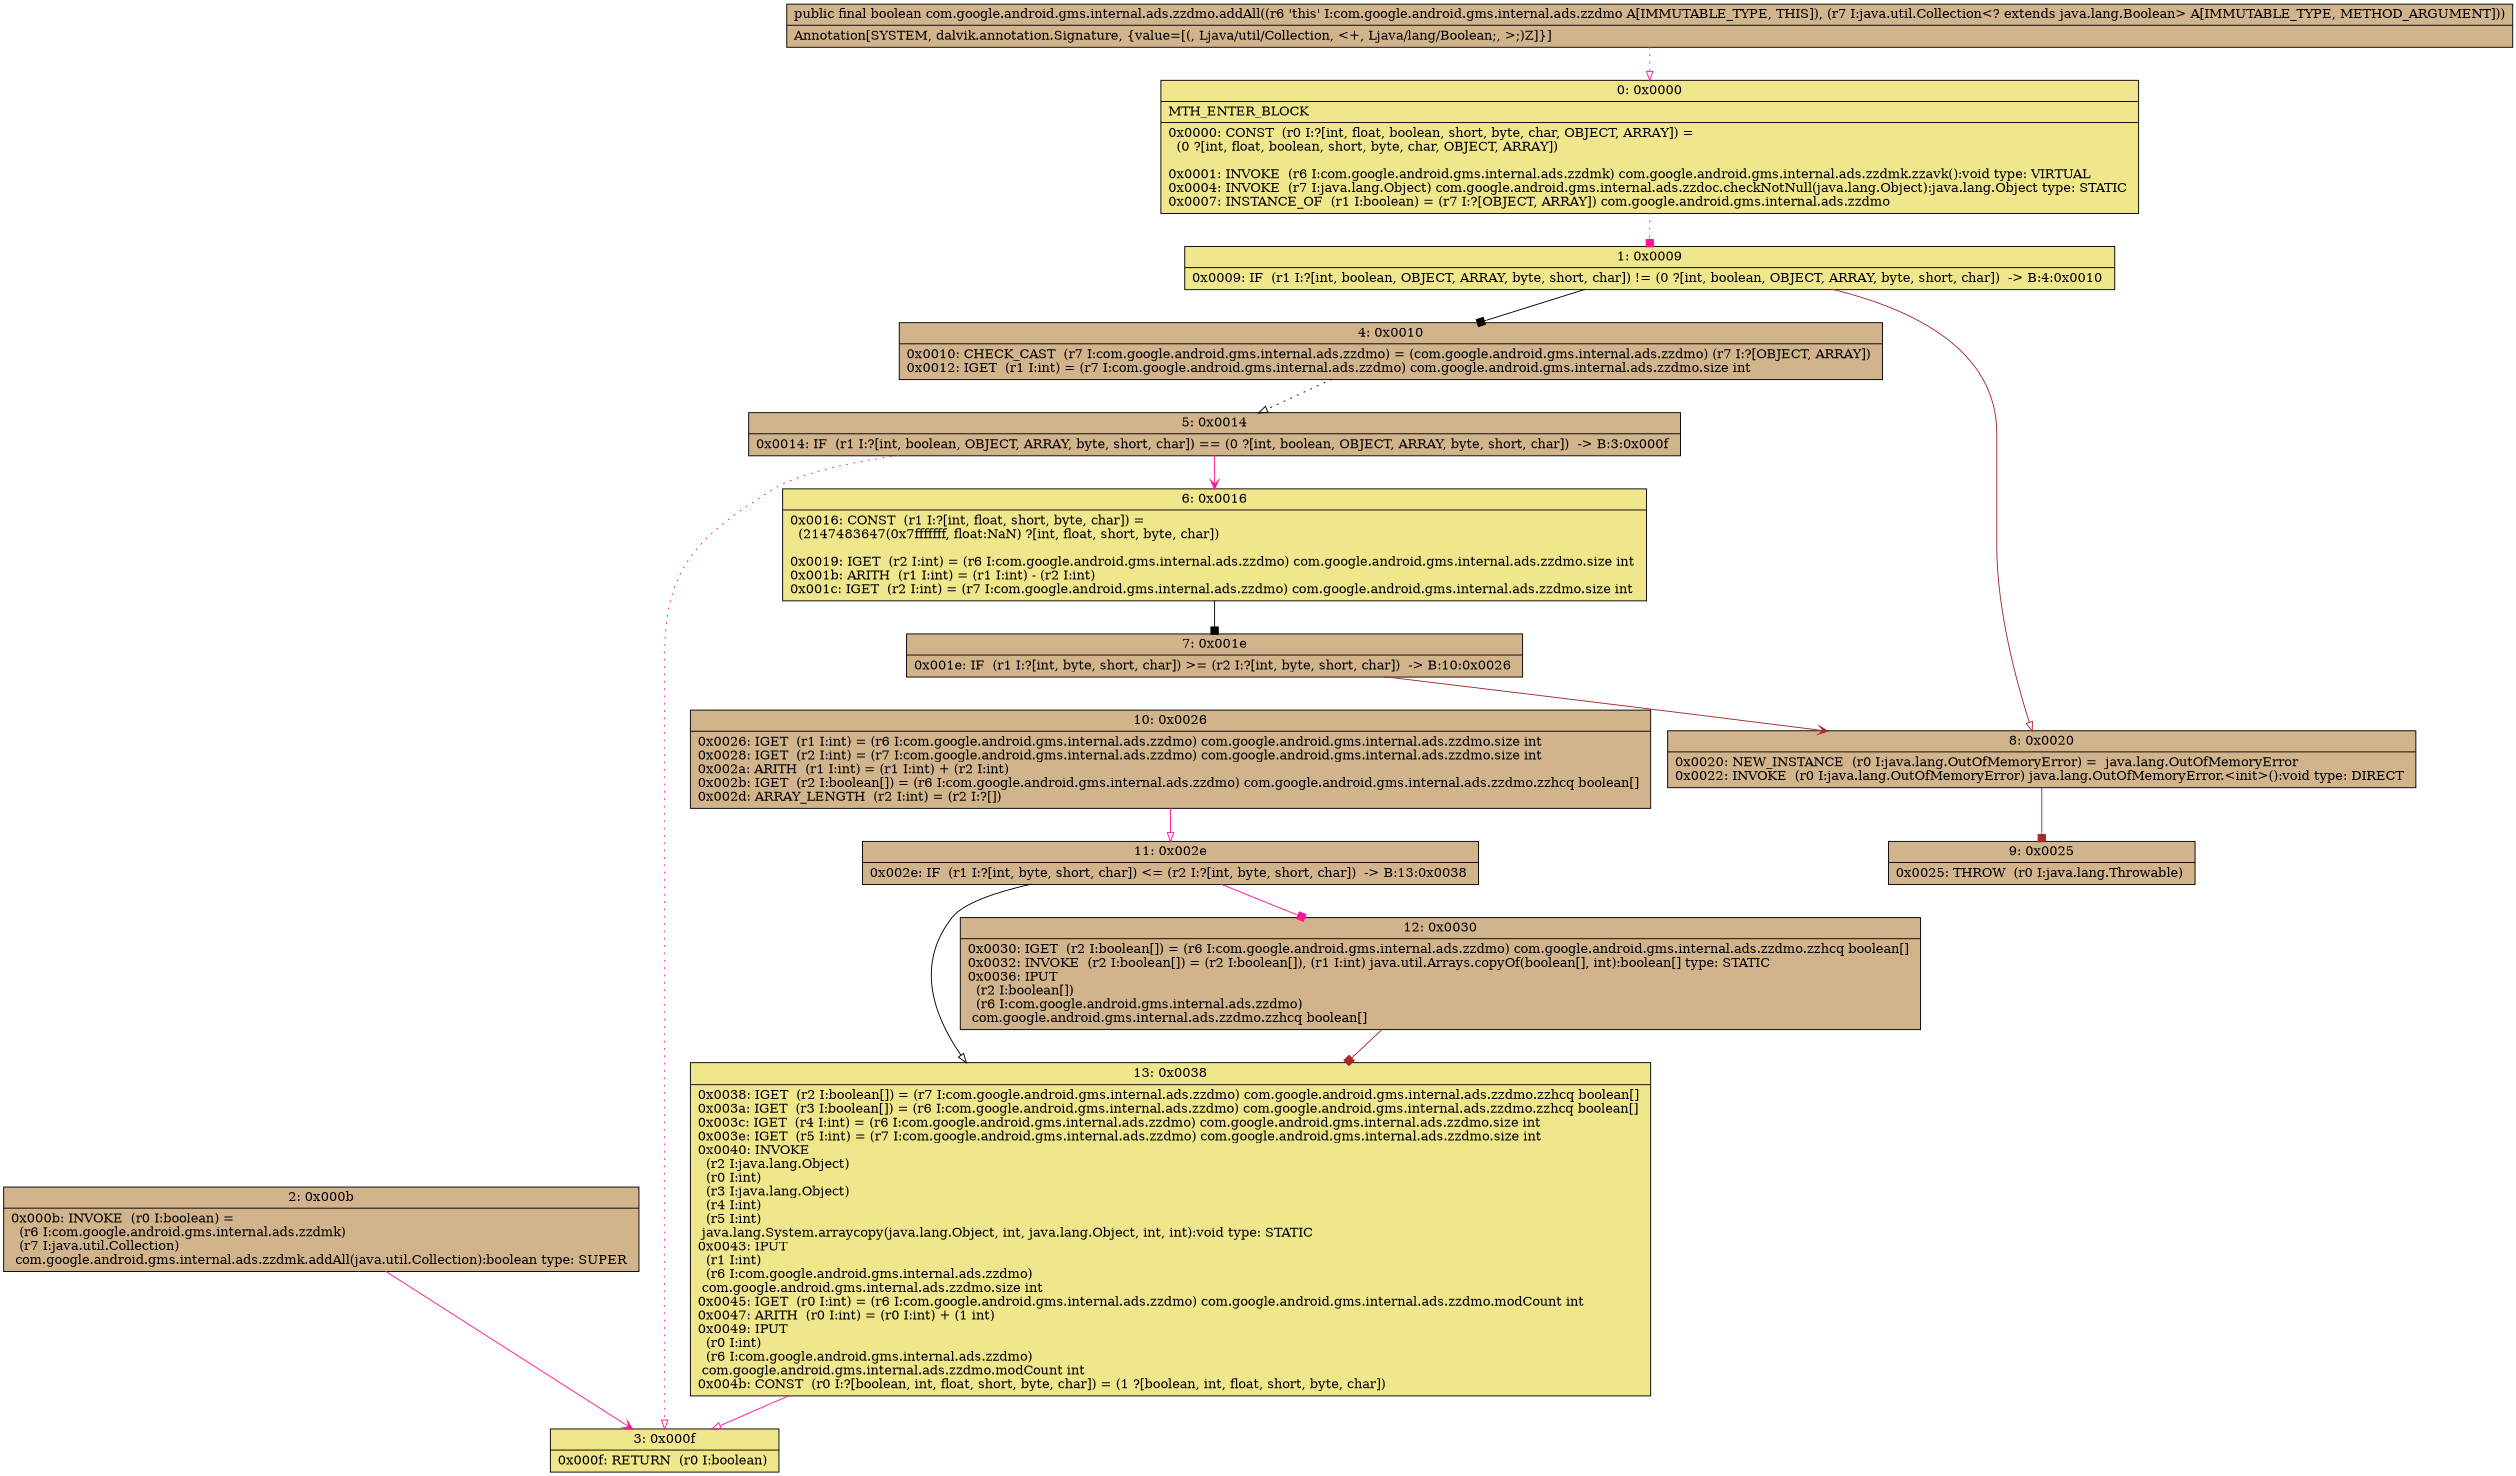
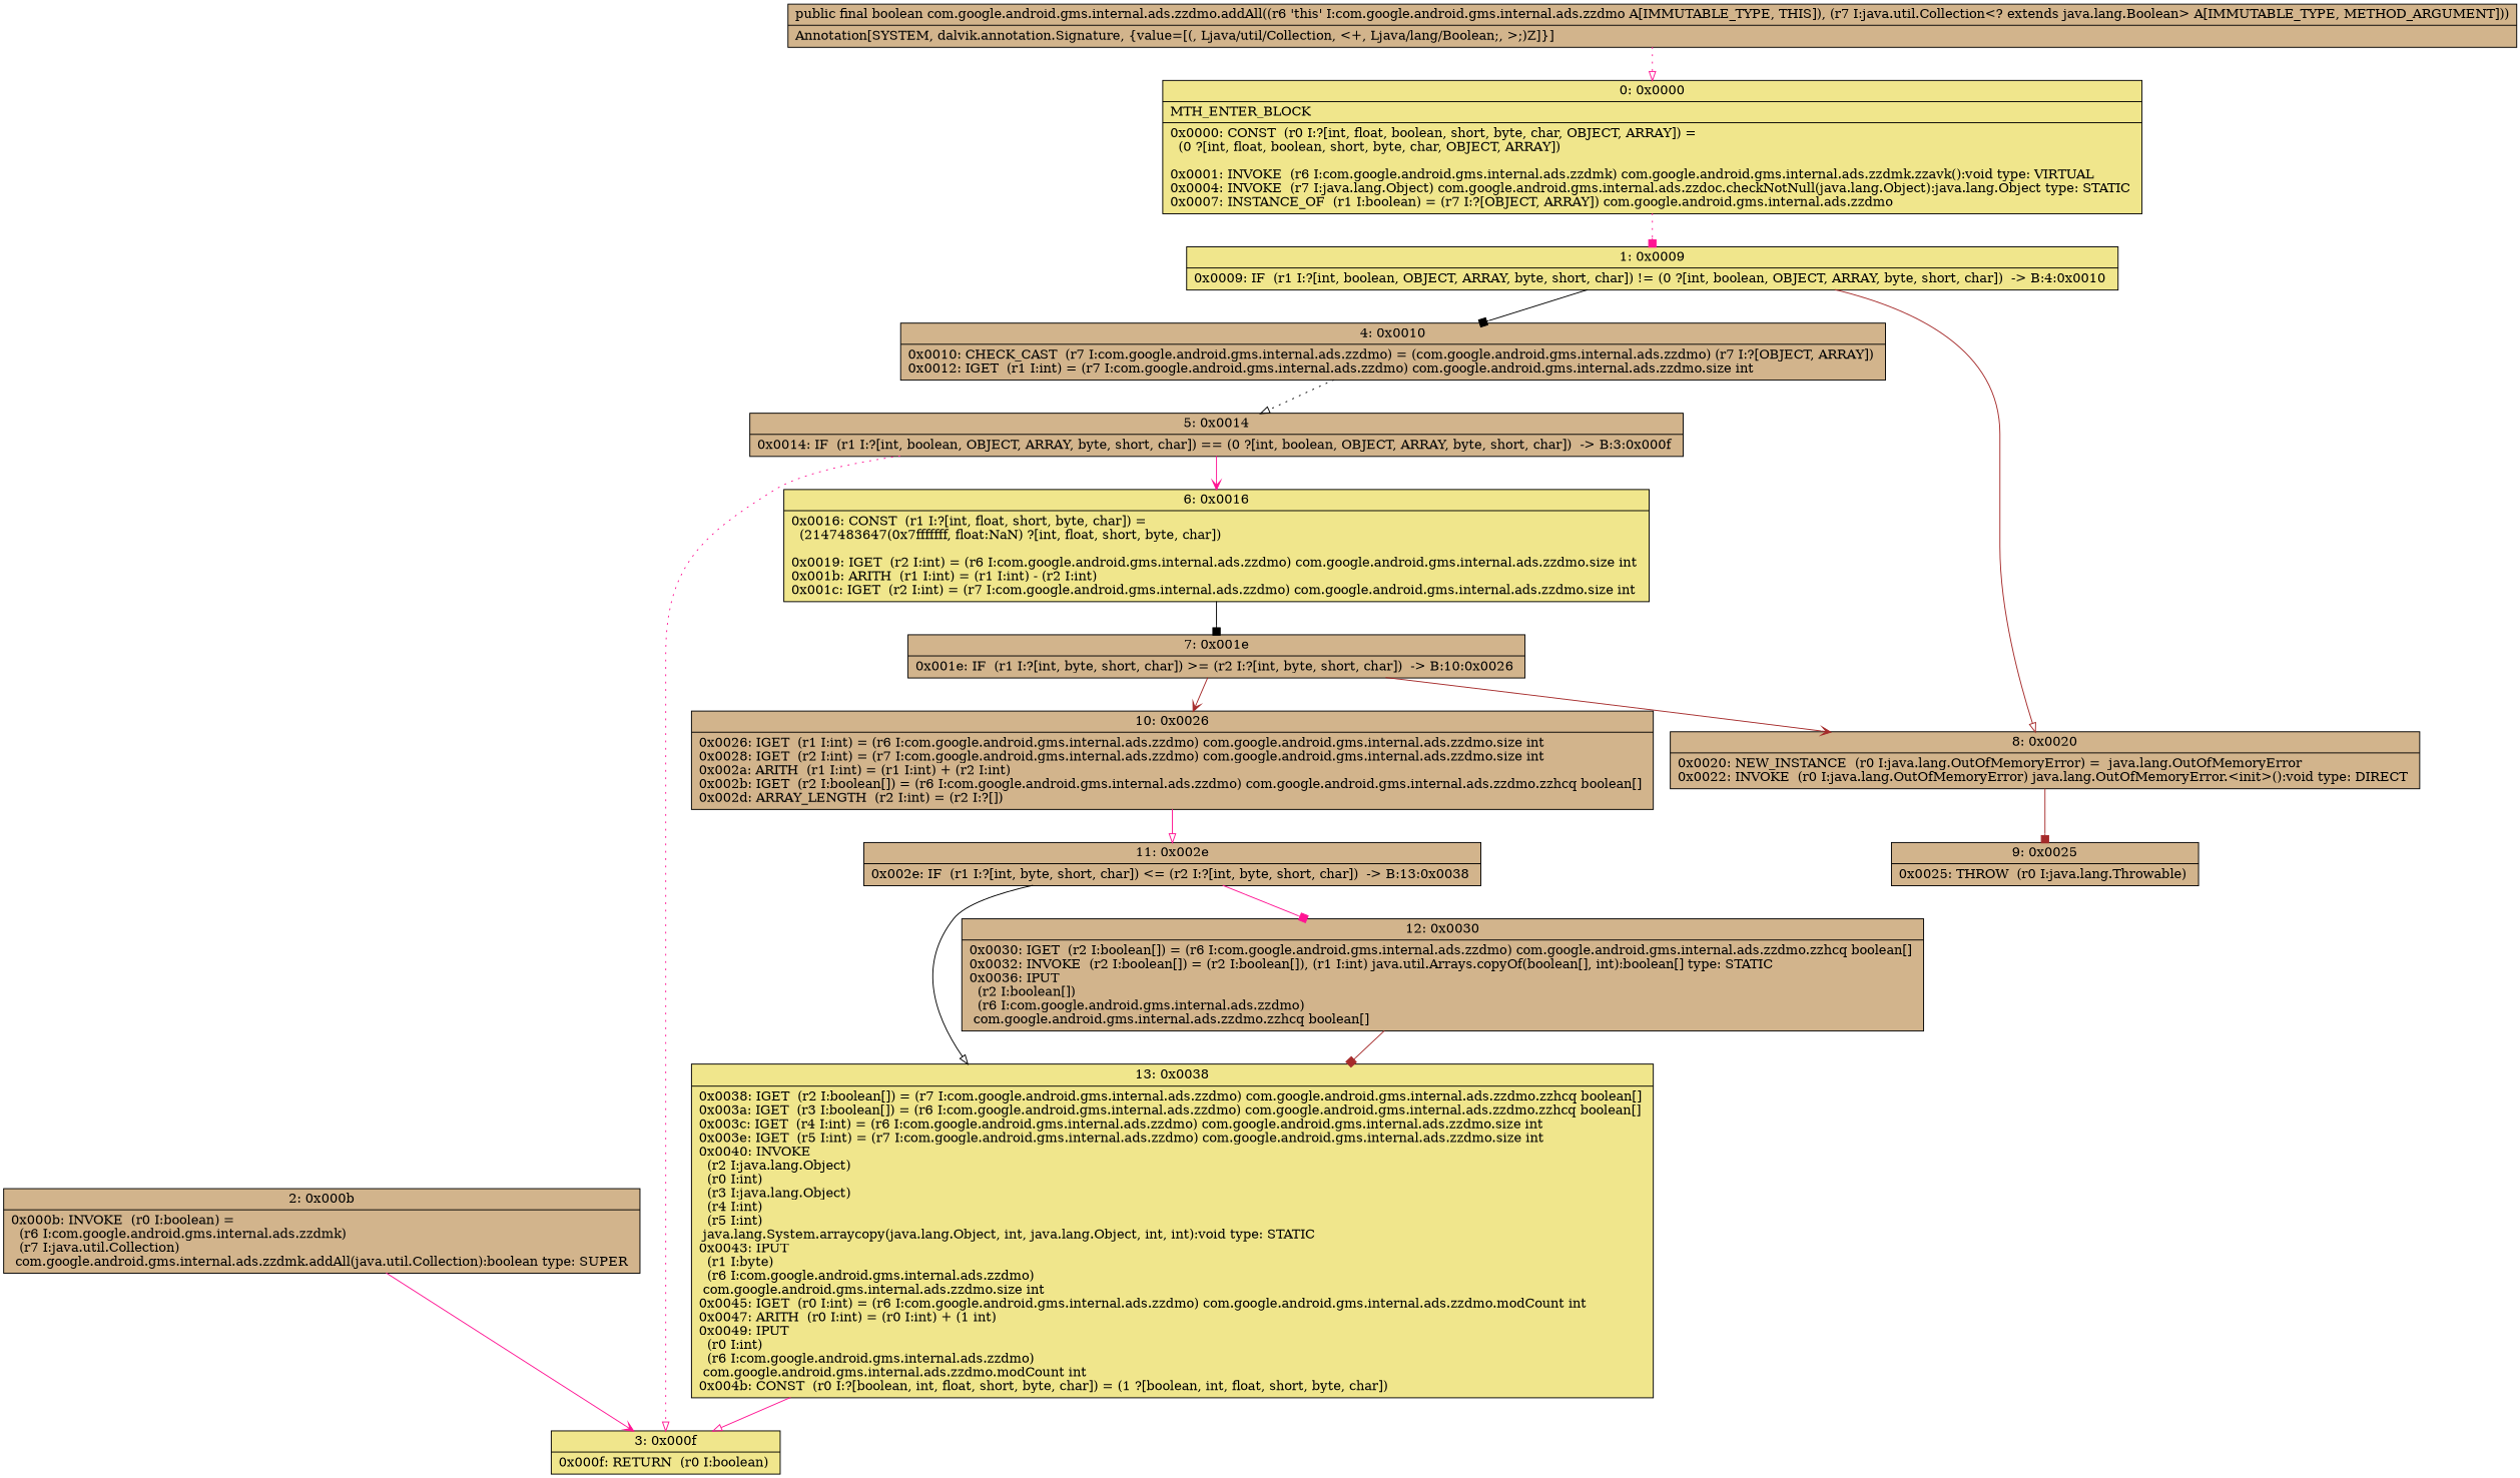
  digraph {
    node [fillcolor=tan shape=record style=filled]
    edge [arrowhead=onormal color=deeppink style=solid]
    n1 [fillcolor=khaki label="{0\:\ 0x0000|MTH_ENTER_BLOCK\l|0x0000: CONST  (r0 I:?[int, float, boolean, short, byte, char, OBJECT, ARRAY]) = \l  (0 ?[int, float, boolean, short, byte, char, OBJECT, ARRAY])\l \l0x0001: INVOKE  (r6 I:com.google.android.gms.internal.ads.zzdmk) com.google.android.gms.internal.ads.zzdmk.zzavk():void type: VIRTUAL \l0x0004: INVOKE  (r7 I:java.lang.Object) com.google.android.gms.internal.ads.zzdoc.checkNotNull(java.lang.Object):java.lang.Object type: STATIC \l0x0007: INSTANCE_OF  (r1 I:boolean) = (r7 I:?[OBJECT, ARRAY]) com.google.android.gms.internal.ads.zzdmo \l}"]
    n2 [fillcolor=khaki label="{1\:\ 0x0009|0x0009: IF  (r1 I:?[int, boolean, OBJECT, ARRAY, byte, short, char]) != (0 ?[int, boolean, OBJECT, ARRAY, byte, short, char])  \-\> B:4:0x0010 \l}"]
    n3 [label="{4\:\ 0x0010|0x0010: CHECK_CAST  (r7 I:com.google.android.gms.internal.ads.zzdmo) = (com.google.android.gms.internal.ads.zzdmo) (r7 I:?[OBJECT, ARRAY]) \l0x0012: IGET  (r1 I:int) = (r7 I:com.google.android.gms.internal.ads.zzdmo) com.google.android.gms.internal.ads.zzdmo.size int \l}"]
    n4 [label="{8\:\ 0x0020|0x0020: NEW_INSTANCE  (r0 I:java.lang.OutOfMemoryError) =  java.lang.OutOfMemoryError \l0x0022: INVOKE  (r0 I:java.lang.OutOfMemoryError) java.lang.OutOfMemoryError.\<init\>():void type: DIRECT \l}"]
    n5 [label="{2\:\ 0x000b|0x000b: INVOKE  (r0 I:boolean) = \l  (r6 I:com.google.android.gms.internal.ads.zzdmk)\l  (r7 I:java.util.Collection)\l com.google.android.gms.internal.ads.zzdmk.addAll(java.util.Collection):boolean type: SUPER \l}"]
    n6 [fillcolor=khaki label="{3\:\ 0x000f|0x000f: RETURN  (r0 I:boolean) \l}"]
    n7 [label="{5\:\ 0x0014|0x0014: IF  (r1 I:?[int, boolean, OBJECT, ARRAY, byte, short, char]) == (0 ?[int, boolean, OBJECT, ARRAY, byte, short, char])  \-\> B:3:0x000f \l}"]
    n8 [fillcolor=khaki label="{6\:\ 0x0016|0x0016: CONST  (r1 I:?[int, float, short, byte, char]) = \l  (2147483647(0x7fffffff, float:NaN) ?[int, float, short, byte, char])\l \l0x0019: IGET  (r2 I:int) = (r6 I:com.google.android.gms.internal.ads.zzdmo) com.google.android.gms.internal.ads.zzdmo.size int \l0x001b: ARITH  (r1 I:int) = (r1 I:int) \- (r2 I:int) \l0x001c: IGET  (r2 I:int) = (r7 I:com.google.android.gms.internal.ads.zzdmo) com.google.android.gms.internal.ads.zzdmo.size int \l}"]
    n9 [label="{7\:\ 0x001e|0x001e: IF  (r1 I:?[int, byte, short, char]) \>= (r2 I:?[int, byte, short, char])  \-\> B:10:0x0026 \l}"]
    n10 [label="{10\:\ 0x0026|0x0026: IGET  (r1 I:int) = (r6 I:com.google.android.gms.internal.ads.zzdmo) com.google.android.gms.internal.ads.zzdmo.size int \l0x0028: IGET  (r2 I:int) = (r7 I:com.google.android.gms.internal.ads.zzdmo) com.google.android.gms.internal.ads.zzdmo.size int \l0x002a: ARITH  (r1 I:int) = (r1 I:int) + (r2 I:int) \l0x002b: IGET  (r2 I:boolean[]) = (r6 I:com.google.android.gms.internal.ads.zzdmo) com.google.android.gms.internal.ads.zzdmo.zzhcq boolean[] \l0x002d: ARRAY_LENGTH  (r2 I:int) = (r2 I:?[]) \l}"]
    n11 [label="{9\:\ 0x0025|0x0025: THROW  (r0 I:java.lang.Throwable) \l}"]
    n12 [label="{11\:\ 0x002e|0x002e: IF  (r1 I:?[int, byte, short, char]) \<= (r2 I:?[int, byte, short, char])  \-\> B:13:0x0038 \l}"]
    n13 [label="{12\:\ 0x0030|0x0030: IGET  (r2 I:boolean[]) = (r6 I:com.google.android.gms.internal.ads.zzdmo) com.google.android.gms.internal.ads.zzdmo.zzhcq boolean[] \l0x0032: INVOKE  (r2 I:boolean[]) = (r2 I:boolean[]), (r1 I:int) java.util.Arrays.copyOf(boolean[], int):boolean[] type: STATIC \l0x0036: IPUT  \l  (r2 I:boolean[])\l  (r6 I:com.google.android.gms.internal.ads.zzdmo)\l com.google.android.gms.internal.ads.zzdmo.zzhcq boolean[] \l}"]
-   n14 [fillcolor=khaki label="{13\:\ 0x0038|0x0038: IGET  (r2 I:boolean[]) = (r7 I:com.google.android.gms.internal.ads.zzdmo) com.google.android.gms.internal.ads.zzdmo.zzhcq boolean[] \l0x003a: IGET  (r3 I:boolean[]) = (r6 I:com.google.android.gms.internal.ads.zzdmo) com.google.android.gms.internal.ads.zzdmo.zzhcq boolean[] \l0x003c: IGET  (r4 I:int) = (r6 I:com.google.android.gms.internal.ads.zzdmo) com.google.android.gms.internal.ads.zzdmo.size int \l0x003e: IGET  (r5 I:int) = (r7 I:com.google.android.gms.internal.ads.zzdmo) com.google.android.gms.internal.ads.zzdmo.size int \l0x0040: INVOKE  \l  (r2 I:java.lang.Object)\l  (r0 I:int)\l  (r3 I:java.lang.Object)\l  (r4 I:int)\l  (r5 I:int)\l java.lang.System.arraycopy(java.lang.Object, int, java.lang.Object, int, int):void type: STATIC \l0x0043: IPUT  \l  (r1 I:int)\l  (r6 I:com.google.android.gms.internal.ads.zzdmo)\l com.google.android.gms.internal.ads.zzdmo.size int \l0x0045: IGET  (r0 I:int) = (r6 I:com.google.android.gms.internal.ads.zzdmo) com.google.android.gms.internal.ads.zzdmo.modCount int \l0x0047: ARITH  (r0 I:int) = (r0 I:int) + (1 int) \l0x0049: IPUT  \l  (r0 I:int)\l  (r6 I:com.google.android.gms.internal.ads.zzdmo)\l com.google.android.gms.internal.ads.zzdmo.modCount int \l0x004b: CONST  (r0 I:?[boolean, int, float, short, byte, char]) = (1 ?[boolean, int, float, short, byte, char]) \l}"]
+   n14 [fillcolor=khaki label="{13\:\ 0x0038|0x0038: IGET  (r2 I:boolean[]) = (r7 I:com.google.android.gms.internal.ads.zzdmo) com.google.android.gms.internal.ads.zzdmo.zzhcq boolean[] \l0x003a: IGET  (r3 I:boolean[]) = (r6 I:com.google.android.gms.internal.ads.zzdmo) com.google.android.gms.internal.ads.zzdmo.zzhcq boolean[] \l0x003c: IGET  (r4 I:int) = (r6 I:com.google.android.gms.internal.ads.zzdmo) com.google.android.gms.internal.ads.zzdmo.size int \l0x003e: IGET  (r5 I:int) = (r7 I:com.google.android.gms.internal.ads.zzdmo) com.google.android.gms.internal.ads.zzdmo.size int \l0x0040: INVOKE  \l  (r2 I:java.lang.Object)\l  (r0 I:int)\l  (r3 I:java.lang.Object)\l  (r4 I:int)\l  (r5 I:int)\l java.lang.System.arraycopy(java.lang.Object, int, java.lang.Object, int, int):void type: STATIC \l0x0043: IPUT  \l  (r1 I:byte)\l  (r6 I:com.google.android.gms.internal.ads.zzdmo)\l com.google.android.gms.internal.ads.zzdmo.size int \l0x0045: IGET  (r0 I:int) = (r6 I:com.google.android.gms.internal.ads.zzdmo) com.google.android.gms.internal.ads.zzdmo.modCount int \l0x0047: ARITH  (r0 I:int) = (r0 I:int) + (1 int) \l0x0049: IPUT  \l  (r0 I:int)\l  (r6 I:com.google.android.gms.internal.ads.zzdmo)\l com.google.android.gms.internal.ads.zzdmo.modCount int \l0x004b: CONST  (r0 I:?[boolean, int, float, short, byte, char]) = (1 ?[boolean, int, float, short, byte, char]) \l}"]
    n15 [label="{public final boolean com.google.android.gms.internal.ads.zzdmo.addAll((r6 'this' I:com.google.android.gms.internal.ads.zzdmo A[IMMUTABLE_TYPE, THIS]), (r7 I:java.util.Collection\<? extends java.lang.Boolean\> A[IMMUTABLE_TYPE, METHOD_ARGUMENT]))  | Annotation[SYSTEM, dalvik.annotation.Signature, \{value=[(, Ljava\/util\/Collection, \<+, Ljava\/lang\/Boolean;, \>;)Z]\}]\l}"]
    n1 -> n2 [arrowhead=box style=dotted]
    n2 -> n3 [arrowhead=box color=black]
    n2 -> n4 [color=brown]
    n3 -> n7 [color=black style=dotted]
    n4 -> n11 [arrowhead=box color=brown]
    n5 -> n6 [arrowhead=vee]
    n7 -> n6 [style=dotted]
    n7 -> n8 [arrowhead=vee]
    n8 -> n9 [arrowhead=box color=black]
    n9 -> n4 [arrowhead=vee color=brown]
+   n9 -> n10 [arrowhead=vee color=brown]
    n10 -> n12
    n12 -> n13 [arrowhead=box]
    n12 -> n14 [color=black]
    n13 -> n14 [arrowhead=box color=brown]
    n14 -> n6
    n15 -> n1 [style=dotted]
  }
